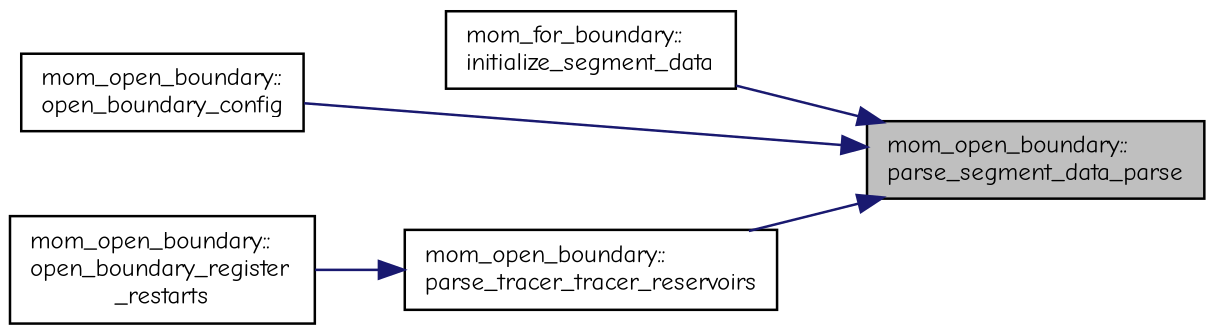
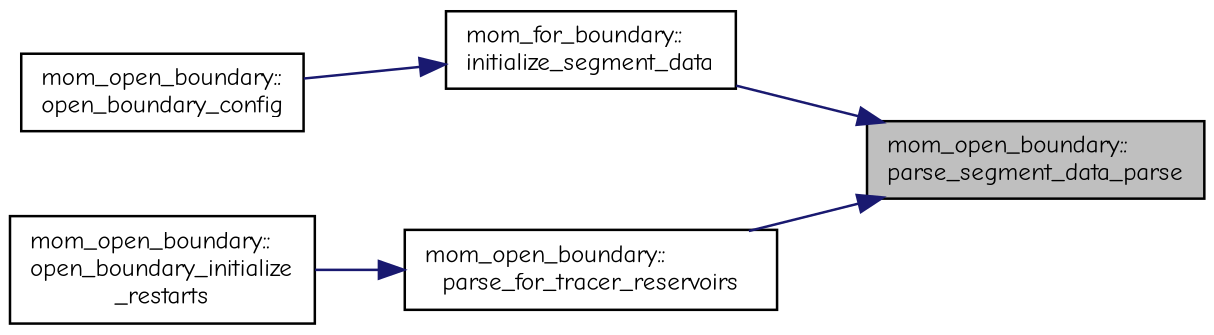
  digraph {
    fontname="Comic Neue"
    rankdir=RL
    node [color=black fillcolor=white fontname="Comic Neue" fontsize=10 shape=record style=filled]
    edge [color=midnightblue dir=back fontname="Comic Neue" fontsize=10 labelfontname=Helvetica labelfontsize=10 style=solid]
    n1 [fillcolor=grey75 fontcolor=black height=0.2 label="mom_open_boundary::\lparse_segment_data_parse" width=0.4]
    n2 [height=0.2 label="mom_for_boundary::\linitialize_segment_data" width=0.4]
-   n3 [height=0.2 label="mom_open_boundary::\lparse_tracer_tracer_reservoirs" width=0.4]
+   n3 [height=0.2 label="mom_open_boundary::\lparse_for_tracer_reservoirs" width=0.4]
    n4 [height=0.2 label="mom_open_boundary::\lopen_boundary_config" width=0.4]
-   n5 [height=0.2 label="mom_open_boundary::\lopen_boundary_register\l_restarts" width=0.4]
+   n5 [height=0.2 label="mom_open_boundary::\lopen_boundary_initialize\l_restarts" width=0.4]
    n1 -> n2
    n1 -> n3
-   n1 -> n4
+   n2 -> n4
    n3 -> n5
  }
